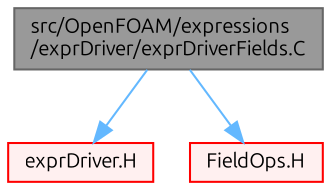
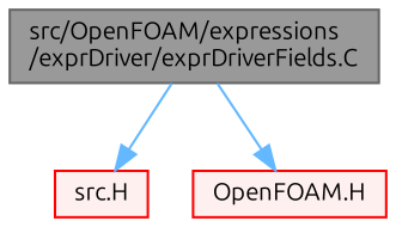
  digraph {
    fontname=Ubuntu
    node [color=red fillcolor="#FFF0F0" fontname=Ubuntu fontsize=10 shape=box style=filled]
    edge [color=steelblue1 fontname=Ubuntu fontsize=10 labelfontname=Helvetica labelfontsize=10 style=solid]
    n1 [color=gray40 fillcolor=grey60 fontcolor=black height=0.2 label="src/OpenFOAM/expressions\l/exprDriver/exprDriverFields.C" width=0.4]
-   n2 [height=0.2 label="exprDriver.H" width=0.4]
-   n3 [height=0.2 label="FieldOps.H" width=0.4]
+   n2 [height=0.2 label="src.H" width=0.4]
+   n3 [height=0.2 label="OpenFOAM.H" width=0.4]
    n1 -> n2
    n1 -> n3
  }
